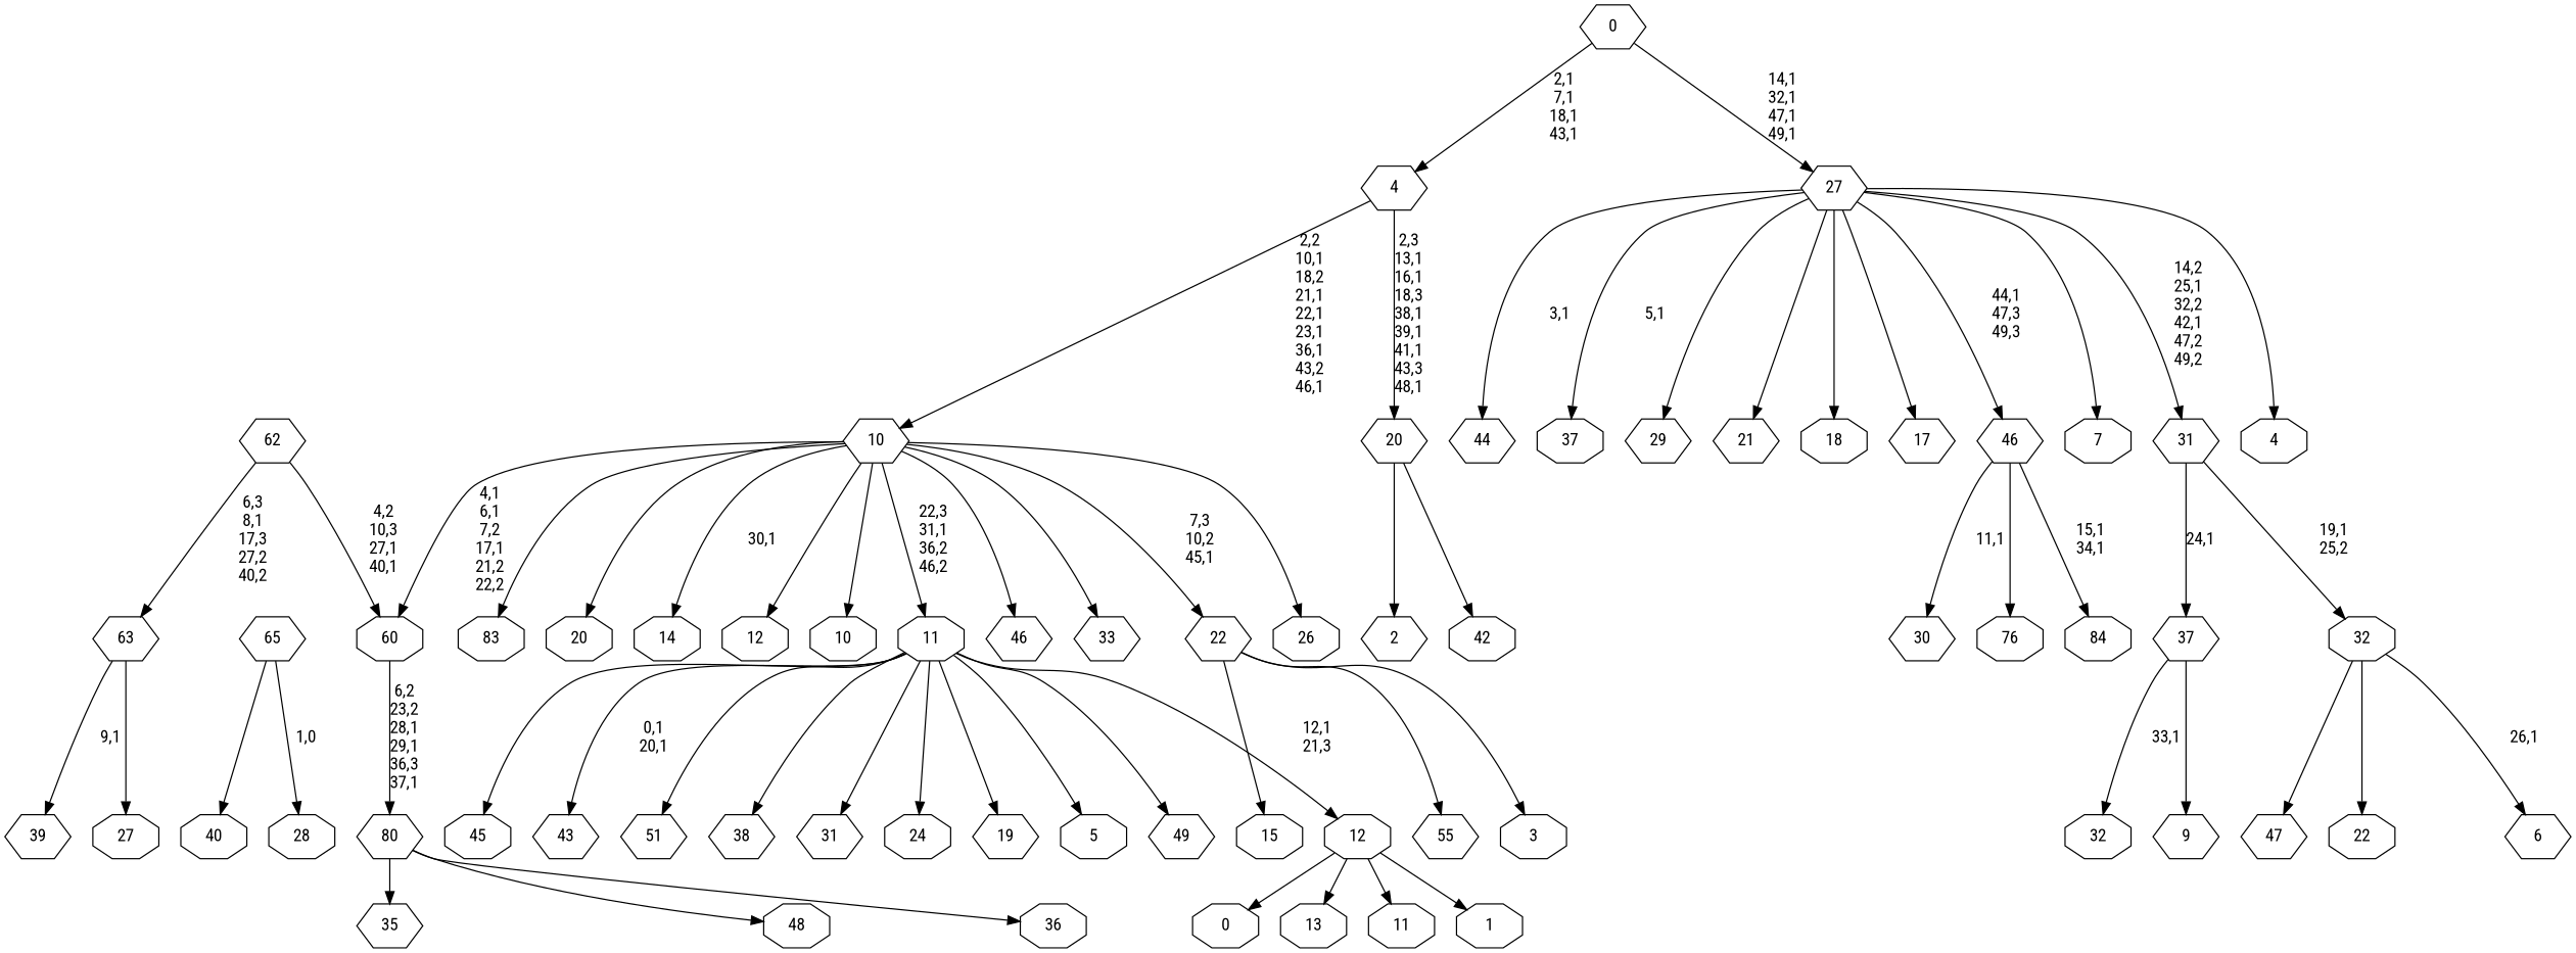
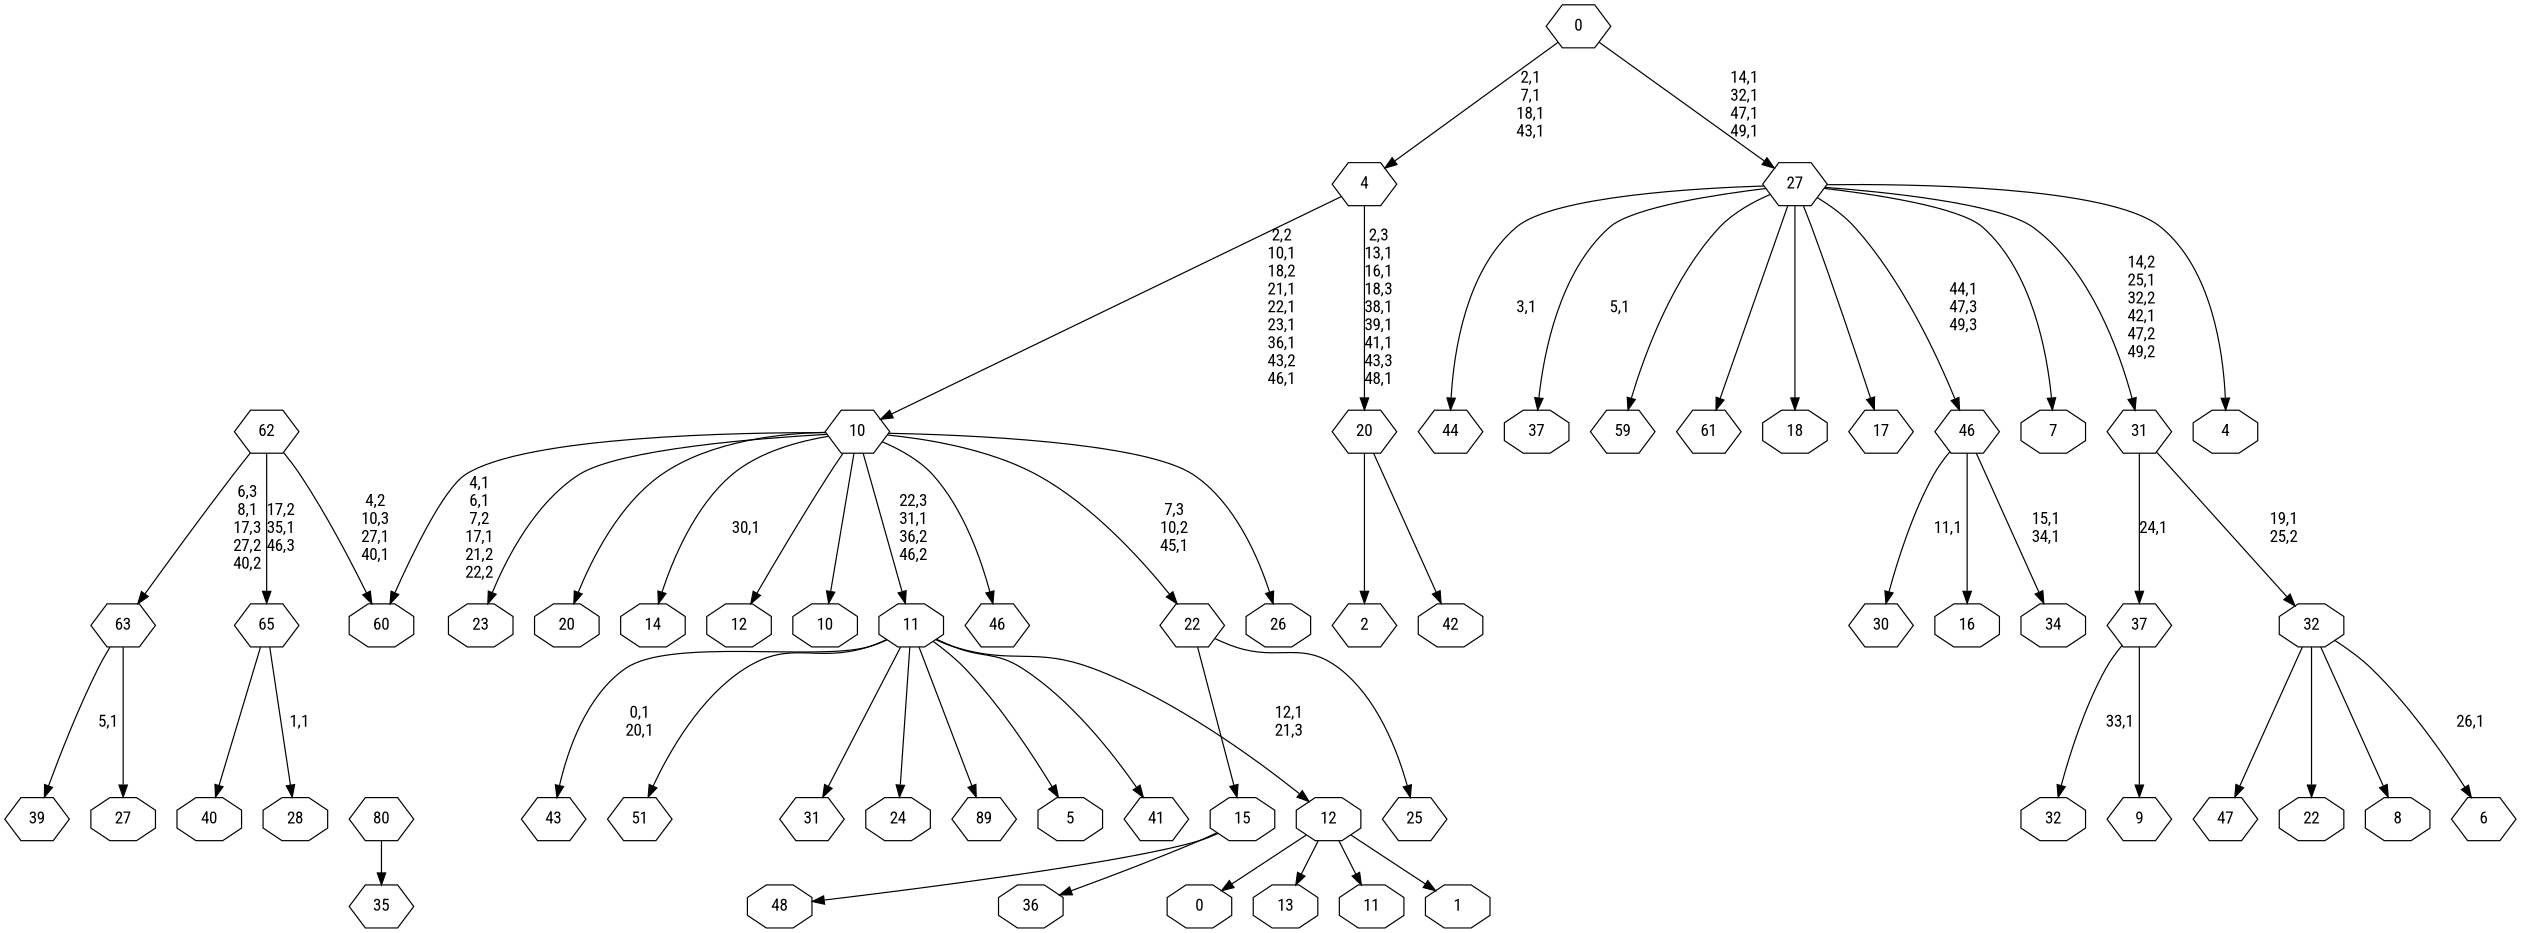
  digraph {
    fontname="Roboto Condensed"
    node [fontname="Roboto Condensed" shape=octagon]
    edge [fontname="Roboto Condensed"]
-   n1 [label=49 shape=hexagon]
+   n1 [label=41 shape=hexagon]
    n2 [label=48]
    n3 [label=47 shape=hexagon]
    n4 [label=46 shape=hexagon]
-   n5 [label=45]
    n6 [label=44 shape=hexagon]
    n7 [label=43 shape=hexagon]
    n8 [label=42]
    n9 [label=51 shape=hexagon]
    n10 [label=40]
    n11 [label=39 shape=hexagon]
-   n12 [label=38 shape=hexagon]
    n13 [label=37]
    n14 [label=36]
    n15 [label=35 shape=hexagon]
    80 [shape=hexagon]
-   n17 [label=84]
-   n18 [label=33 shape=hexagon]
+   n17 [label=34]
    n19 [label=32]
    n20 [label=31 shape=hexagon]
    n21 [label=30 shape=hexagon]
-   n22 [label=29 shape=hexagon]
+   n22 [label=59 shape=hexagon]
    n23 [label=28]
    65 [shape=hexagon]
    n25 [label=27]
    63 [shape=hexagon]
    62 [shape=hexagon]
    60
    n29 [label=26]
-   n30 [label=55 shape=hexagon]
+   n30 [label=25 shape=hexagon]
    n31 [label=24]
-   n32 [label=83]
+   n32 [label=23]
    n33 [label=22]
-   n34 [label=21 shape=hexagon]
+   n34 [label=61 shape=hexagon]
    n35 [label=20]
-   n36 [label=19 shape=hexagon]
+   n36 [label=89 shape=hexagon]
    n37 [label=18]
    n38 [label=17 shape=hexagon]
-   n39 [label=76]
+   n39 [label=16]
    46 [shape=hexagon]
    n41 [label=15]
    n42 [label=14]
    n43 [label=13]
    n44 [label=12]
    n45 [label=11]
    n46 [label=10]
    n47 [label=9 shape=hexagon]
    37 [shape=hexagon]
+   n49 [label=8]
    n50 [label=7]
    n51 [label=6 shape=hexagon]
    32
    31 [shape=hexagon]
    n54 [label=5]
    n55 [label=4]
    27 [shape=hexagon]
-   n57 [label=3]
    22 [shape=hexagon]
    n59 [label=2 shape=hexagon]
    20 [shape=hexagon]
    n61 [label=1]
    n62 [label=0]
    12
    11
    10 [shape=hexagon]
    4 [shape=hexagon]
    0 [shape=hexagon]
-   80 -> n2
-   80 -> n14
+   n41 -> n2
+   n41 -> n14
    80 -> n15
    65 -> n10
-   65 -> n23 [label="1,0"]
-   63 -> n11 [label="9,1"]
+   65 -> n23 [label="1,1"]
+   63 -> n11 [label="5,1"]
    63 -> n25
+   62 -> 65 [label="17,2\n35,1\n46,3"]
    62 -> 63 [label="6,3\n8,1\n17,3\n27,2\n40,2"]
    62 -> 60 [label="4,2\n10,3\n27,1\n40,1"]
-   60 -> 80 [label="6,2\n23,2\n28,1\n29,1\n36,3\n37,1"]
    46 -> n17 [label="15,1\n34,1"]
    46 -> n21 [label="11,1"]
    46 -> n39
    37 -> n19 [label="33,1"]
    37 -> n47
    32 -> n3
    32 -> n33
+   32 -> n49
    32 -> n51 [label="26,1"]
    31 -> 37 [label="24,1"]
    31 -> 32 [label="19,1\n25,2"]
    27 -> n6 [label="3,1"]
    27 -> n13 [label="5,1"]
    27 -> n22
    27 -> n34
    27 -> n37
    27 -> n38
    27 -> 46 [label="44,1\n47,3\n49,3"]
    27 -> n50
    27 -> 31 [label="14,2\n25,1\n32,2\n42,1\n47,2\n49,2"]
    27 -> n55
    22 -> n30
    22 -> n41
-   22 -> n57
    20 -> n8
    20 -> n59
    12 -> n43
    12 -> n45
    12 -> n61
    12 -> n62
    11 -> n1
-   11 -> n5
    11 -> n7 [label="0,1\n20,1"]
    11 -> n9
-   11 -> n12
    11 -> n20
    11 -> n31
    11 -> n36
    11 -> n54
    11 -> 12 [label="12,1\n21,3"]
    10 -> n4
-   10 -> n18
    10 -> 60 [label="4,1\n6,1\n7,2\n17,1\n21,2\n22,2"]
    10 -> n29
    10 -> n32
    10 -> n35
    10 -> n42 [label="30,1"]
    10 -> n44
    10 -> n46
    10 -> 22 [label="7,3\n10,2\n45,1"]
    10 -> 11 [label="22,3\n31,1\n36,2\n46,2"]
    4 -> 20 [label="2,3\n13,1\n16,1\n18,3\n38,1\n39,1\n41,1\n43,3\n48,1"]
    4 -> 10 [label="2,2\n10,1\n18,2\n21,1\n22,1\n23,1\n36,1\n43,2\n46,1"]
    0 -> 27 [label="14,1\n32,1\n47,1\n49,1"]
    0 -> 4 [label="2,1\n7,1\n18,1\n43,1"]
  }
